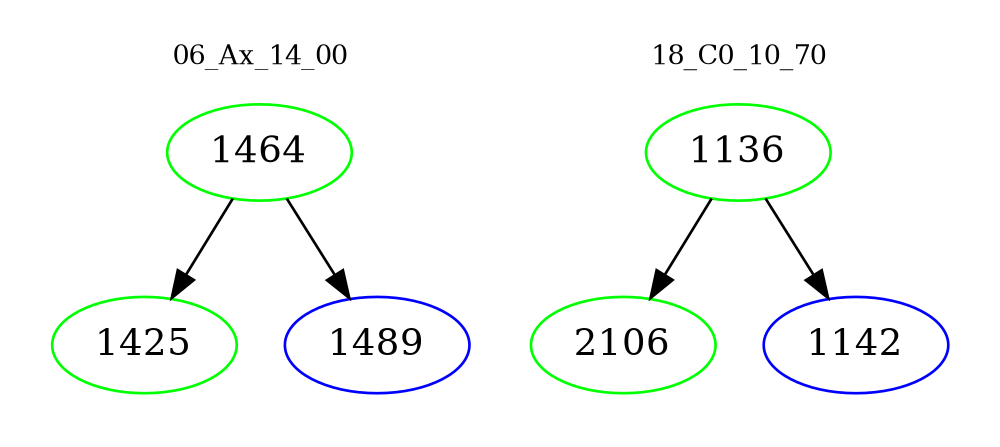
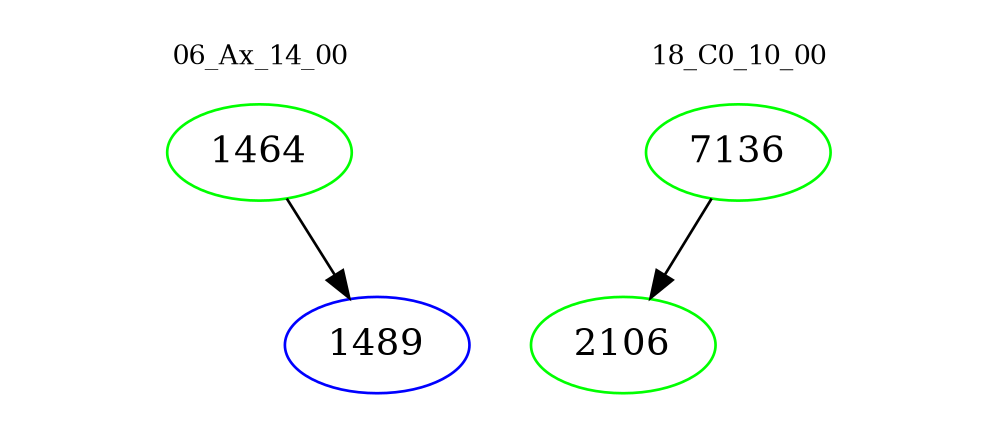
  digraph {
    node [color=green]
    edge [color=black]
    n1 [label=1464]
-   n2 [label=1425]
    n3 [color=blue label=1489]
-   n4 [label=1136]
+   n4 [label=7136]
    n5 [label=2106]
-   n6 [color=blue label=1142]
    subgraph cluster_1 {
      color=white
      fontsize=10
      label="06_Ax_14_00"
      n1
-     n2
      n3
    }
    subgraph cluster_2 {
      color=white
      fontsize=10
-     label="18_C0_10_70"
+     label="18_C0_10_00"
      n4
      n5
-     n6
    }
-   n1 -> n2
    n1 -> n3
    n4 -> n5
-   n4 -> n6
  }
